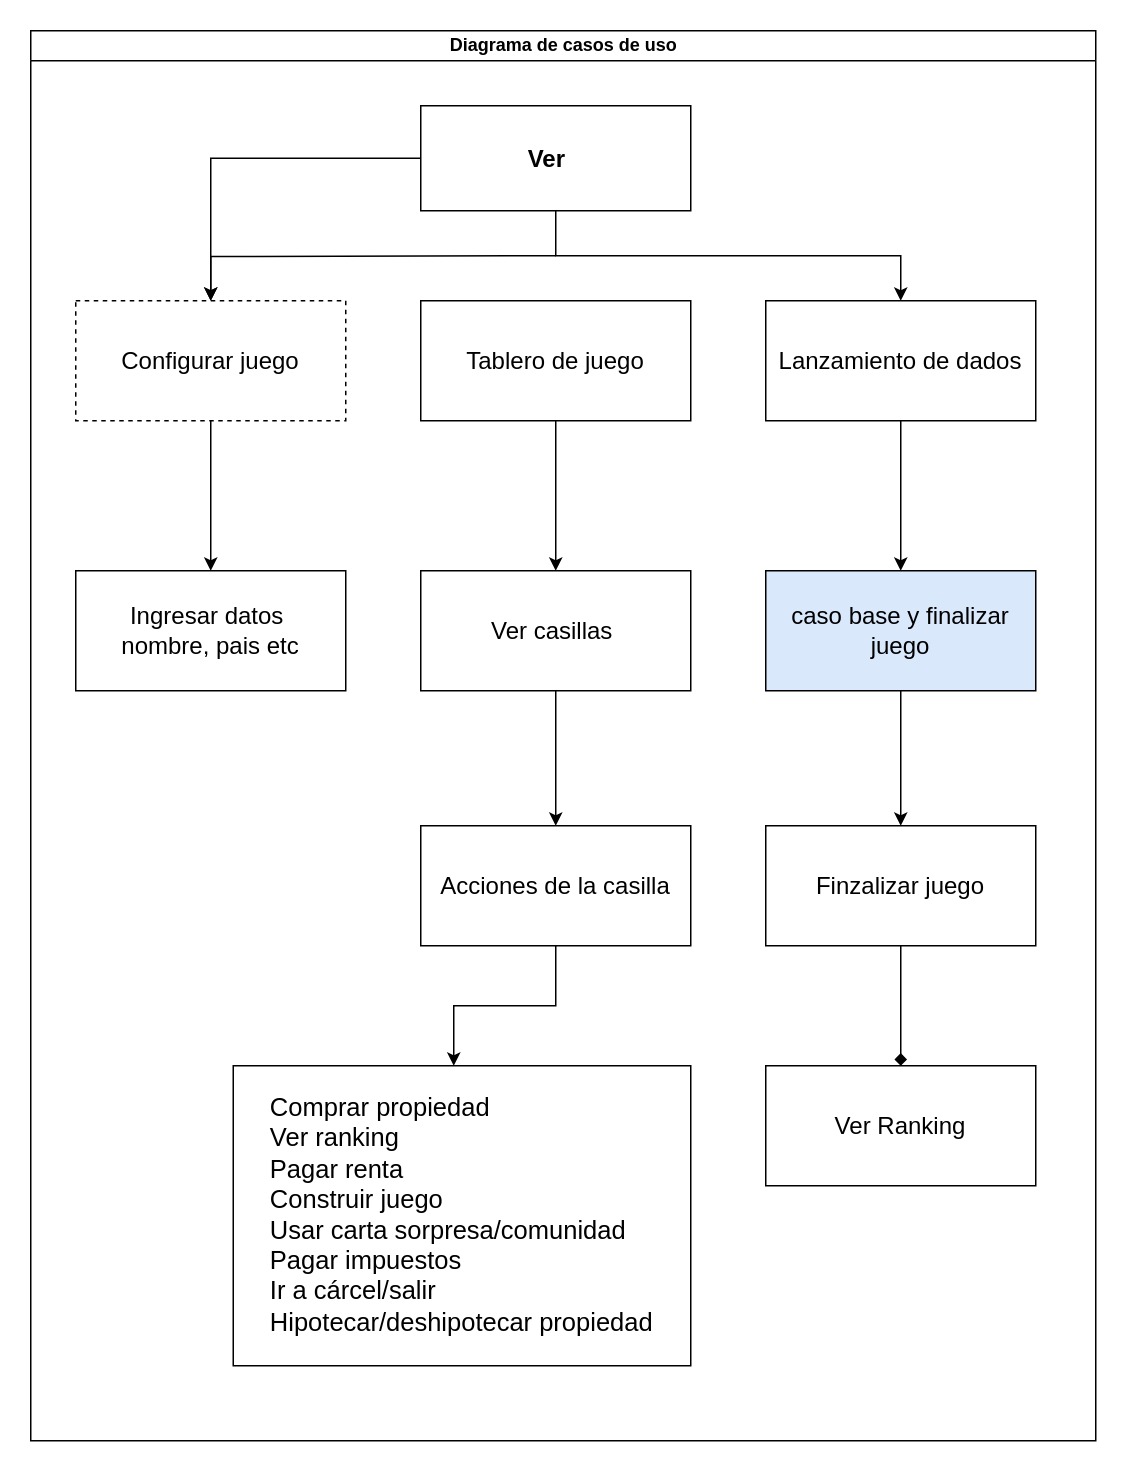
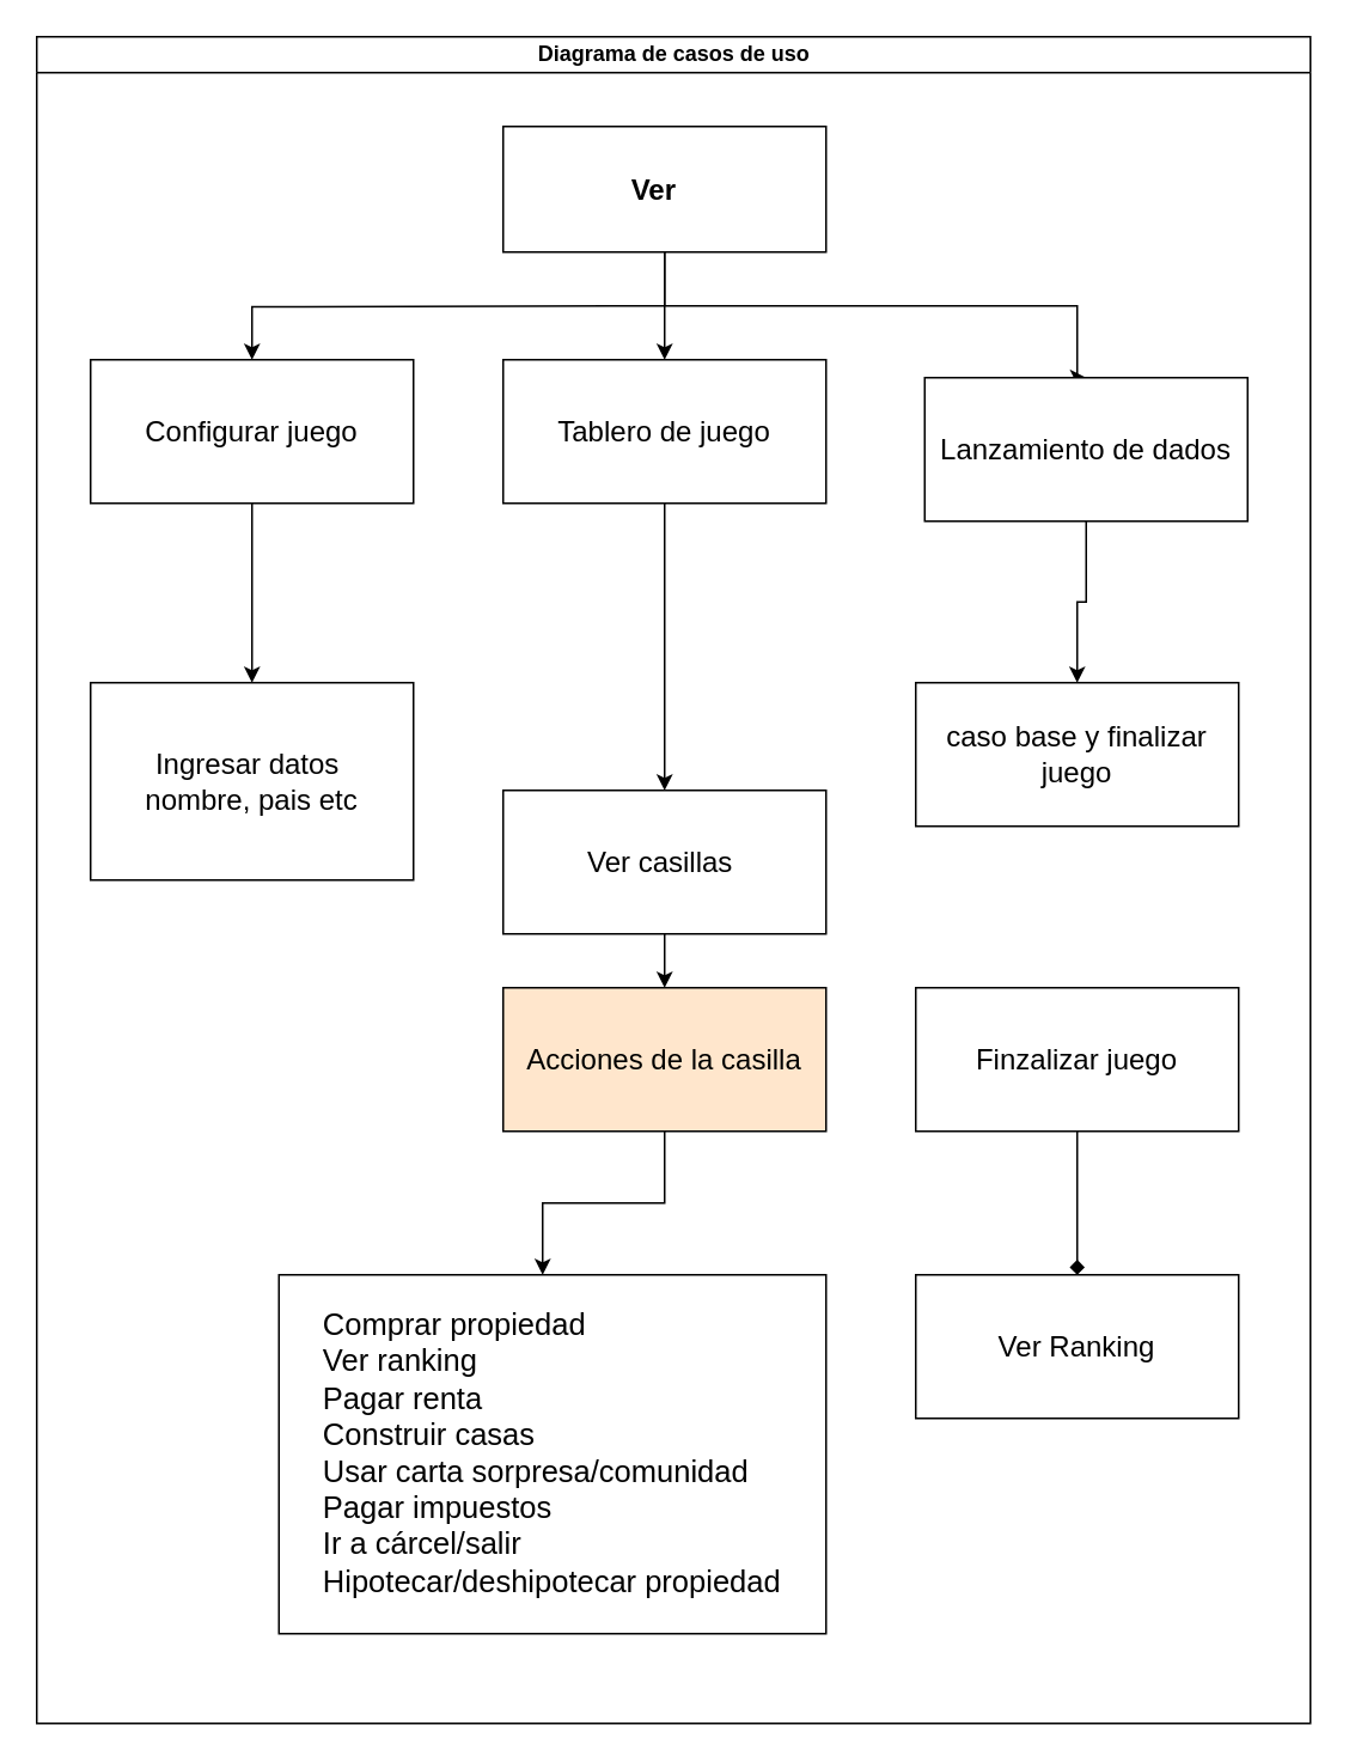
  <mxCell id="0" />
  <mxCell id="1" parent="0" />
  <mxCell id="2" value="Diagrama de casos de uso" style="swimlane;html=1;startSize=20;horizontal=1;containerType=tree;glass=0;" parent="1" vertex="1"><mxGeometry x="20" y="20" width="710" height="940" as="geometry" /></mxCell>
  <mxCell id="3" style="edgeStyle=orthogonalEdgeStyle;rounded=0;orthogonalLoop=1;jettySize=auto;html=1;" edge="1" parent="2" target="8"><mxGeometry relative="1" as="geometry"><mxPoint x="350" y="150" as="sourcePoint" /></mxGeometry></mxCell>
- <mxCell id="4" style="edgeStyle=orthogonalEdgeStyle;rounded=0;orthogonalLoop=1;jettySize=auto;html=1;" edge="1" parent="2" source="6" target="8"><mxGeometry relative="1" as="geometry" /></mxCell>
+ <mxCell id="4" style="edgeStyle=orthogonalEdgeStyle;rounded=0;orthogonalLoop=1;jettySize=auto;html=1;entryX=0.5;entryY=0;entryDx=0;entryDy=0;" edge="1" parent="2" source="6" target="10"><mxGeometry relative="1" as="geometry" /></mxCell>
  <mxCell id="5" style="edgeStyle=orthogonalEdgeStyle;rounded=0;orthogonalLoop=1;jettySize=auto;html=1;entryX=0.5;entryY=0;entryDx=0;entryDy=0;" edge="1" parent="2" source="6" target="12"><mxGeometry relative="1" as="geometry"><Array as="points"><mxPoint x="350" y="150" /><mxPoint x="580" y="150" /></Array></mxGeometry></mxCell>
  <mxCell id="6" value="&lt;font style=&quot;font-size: 16px;&quot;&gt;&amp;nbsp; &amp;nbsp; Ver&lt;/font&gt;" style="label;image=https://cdn3.iconfinder.com/data/icons/user-avatars-1/512/users-3-128.png;whiteSpace=wrap;html=1;rounded=0;glass=0;treeMoving=1;treeFolding=1;" parent="2" vertex="1"><mxGeometry x="260" y="50" width="180" height="70" as="geometry" /></mxCell>
  <mxCell id="7" style="edgeStyle=orthogonalEdgeStyle;rounded=0;orthogonalLoop=1;jettySize=auto;html=1;" edge="1" parent="2" source="8" target="13"><mxGeometry relative="1" as="geometry" /></mxCell>
- <mxCell id="8" value="&lt;div style=&quot;text-align: left;&quot;&gt;&lt;span style=&quot;background-color: transparent; color: light-dark(rgb(0, 0, 0), rgb(255, 255, 255));&quot;&gt;&lt;font style=&quot;font-size: 16px;&quot;&gt;Configurar juego&lt;/font&gt;&lt;/span&gt;&lt;/div&gt;" style="rounded=0;whiteSpace=wrap;html=1;dashed=1;" vertex="1" parent="2"><mxGeometry x="30" y="180" width="180" height="80" as="geometry" /></mxCell>
+ <mxCell id="8" value="&lt;div style=&quot;text-align: left;&quot;&gt;&lt;span style=&quot;background-color: transparent; color: light-dark(rgb(0, 0, 0), rgb(255, 255, 255));&quot;&gt;&lt;font style=&quot;font-size: 16px;&quot;&gt;Configurar juego&lt;/font&gt;&lt;/span&gt;&lt;/div&gt;" style="rounded=0;whiteSpace=wrap;html=1;" vertex="1" parent="2"><mxGeometry x="30" y="180" width="180" height="80" as="geometry" /></mxCell>
  <mxCell id="9" style="edgeStyle=orthogonalEdgeStyle;rounded=0;orthogonalLoop=1;jettySize=auto;html=1;" edge="1" parent="2" source="10" target="15"><mxGeometry relative="1" as="geometry" /></mxCell>
  <mxCell id="10" value="&lt;div style=&quot;text-align: left;&quot;&gt;&lt;span style=&quot;font-size: 16px;&quot;&gt;Tablero de juego&lt;/span&gt;&lt;/div&gt;" style="rounded=0;whiteSpace=wrap;html=1;" vertex="1" parent="2"><mxGeometry x="260" y="180" width="180" height="80" as="geometry" /></mxCell>
  <mxCell id="11" style="edgeStyle=orthogonalEdgeStyle;rounded=0;orthogonalLoop=1;jettySize=auto;html=1;" edge="1" parent="2" source="12" target="17"><mxGeometry relative="1" as="geometry" /></mxCell>
- <mxCell id="12" value="&lt;div style=&quot;text-align: left;&quot;&gt;&lt;span style=&quot;font-size: 16px;&quot;&gt;Lanzamiento de dados&lt;/span&gt;&lt;/div&gt;" style="rounded=0;whiteSpace=wrap;html=1;" vertex="1" parent="2"><mxGeometry x="490" y="180" width="180" height="80" as="geometry" /></mxCell>
- <mxCell id="13" value="&lt;div style=&quot;&quot;&gt;&lt;span style=&quot;font-size: 16px;&quot;&gt;Ingresar datos&amp;nbsp;&lt;/span&gt;&lt;/div&gt;&lt;div style=&quot;&quot;&gt;&lt;span style=&quot;font-size: 16px; background-color: transparent; color: light-dark(rgb(0, 0, 0), rgb(255, 255, 255));&quot;&gt;nombre, pais etc&lt;/span&gt;&lt;/div&gt;" style="rounded=0;whiteSpace=wrap;html=1;align=center;" vertex="1" parent="2"><mxGeometry x="30" y="360" width="180" height="80" as="geometry" /></mxCell>
+ <mxCell id="12" value="&lt;div style=&quot;text-align: left;&quot;&gt;&lt;span style=&quot;font-size: 16px;&quot;&gt;Lanzamiento de dados&lt;/span&gt;&lt;/div&gt;" style="rounded=0;whiteSpace=wrap;html=1;" vertex="1" parent="2"><mxGeometry x="495" y="190" width="180" height="80" as="geometry" /></mxCell>
+ <mxCell id="13" value="&lt;div style=&quot;&quot;&gt;&lt;span style=&quot;font-size: 16px;&quot;&gt;Ingresar datos&amp;nbsp;&lt;/span&gt;&lt;/div&gt;&lt;div style=&quot;&quot;&gt;&lt;span style=&quot;font-size: 16px; background-color: transparent; color: light-dark(rgb(0, 0, 0), rgb(255, 255, 255));&quot;&gt;nombre, pais etc&lt;/span&gt;&lt;/div&gt;" style="rounded=0;whiteSpace=wrap;html=1;align=center;" vertex="1" parent="2"><mxGeometry x="30" y="360" width="180" height="110" as="geometry" /></mxCell>
  <mxCell id="14" style="edgeStyle=orthogonalEdgeStyle;rounded=0;orthogonalLoop=1;jettySize=auto;html=1;entryX=0.5;entryY=0;entryDx=0;entryDy=0;" edge="1" parent="2" source="15" target="18"><mxGeometry relative="1" as="geometry" /></mxCell>
- <mxCell id="15" value="&lt;div style=&quot;text-align: left;&quot;&gt;&lt;span style=&quot;font-size: 16px;&quot;&gt;Ver casillas&amp;nbsp;&lt;/span&gt;&lt;/div&gt;" style="rounded=0;whiteSpace=wrap;html=1;" vertex="1" parent="2"><mxGeometry x="260" y="360" width="180" height="80" as="geometry" /></mxCell>
- <mxCell id="16" style="edgeStyle=orthogonalEdgeStyle;rounded=0;orthogonalLoop=1;jettySize=auto;html=1;entryX=0.5;entryY=0;entryDx=0;entryDy=0;" edge="1" parent="2" source="17" target="20"><mxGeometry relative="1" as="geometry" /></mxCell>
- <mxCell id="17" value="&lt;div style=&quot;&quot;&gt;&lt;span style=&quot;font-size: 16px;&quot;&gt;caso base y finalizar juego&lt;/span&gt;&lt;/div&gt;" style="rounded=0;whiteSpace=wrap;html=1;align=center;fillColor=#dae8fc;" vertex="1" parent="2"><mxGeometry x="490" y="360" width="180" height="80" as="geometry" /></mxCell>
- <mxCell id="18" value="&lt;div style=&quot;text-align: left;&quot;&gt;&lt;span style=&quot;font-size: 16px;&quot;&gt;Acciones de la casilla&lt;/span&gt;&lt;/div&gt;" style="rounded=0;whiteSpace=wrap;html=1;" vertex="1" parent="2"><mxGeometry x="260" y="530" width="180" height="80" as="geometry" /></mxCell>
+ <mxCell id="15" value="&lt;div style=&quot;text-align: left;&quot;&gt;&lt;span style=&quot;font-size: 16px;&quot;&gt;Ver casillas&amp;nbsp;&lt;/span&gt;&lt;/div&gt;" style="rounded=0;whiteSpace=wrap;html=1;" vertex="1" parent="2"><mxGeometry x="260" y="420" width="180" height="80" as="geometry" /></mxCell>
+ <mxCell id="17" value="&lt;div style=&quot;&quot;&gt;&lt;span style=&quot;font-size: 16px;&quot;&gt;caso base y finalizar juego&lt;/span&gt;&lt;/div&gt;" style="rounded=0;whiteSpace=wrap;html=1;align=center;" vertex="1" parent="2"><mxGeometry x="490" y="360" width="180" height="80" as="geometry" /></mxCell>
+ <mxCell id="18" value="&lt;div style=&quot;text-align: left;&quot;&gt;&lt;span style=&quot;font-size: 16px;&quot;&gt;Acciones de la casilla&lt;/span&gt;&lt;/div&gt;" style="rounded=0;whiteSpace=wrap;html=1;fillColor=#ffe6cc;" vertex="1" parent="2"><mxGeometry x="260" y="530" width="180" height="80" as="geometry" /></mxCell>
  <mxCell id="19" style="edgeStyle=orthogonalEdgeStyle;rounded=0;orthogonalLoop=1;jettySize=auto;html=1;entryX=0.5;entryY=0;entryDx=0;entryDy=0;endArrow=diamond;" edge="1" parent="2" source="20" target="21"><mxGeometry relative="1" as="geometry" /></mxCell>
  <mxCell id="20" value="&lt;div style=&quot;&quot;&gt;&lt;span style=&quot;font-size: 16px;&quot;&gt;Finzalizar juego&lt;/span&gt;&lt;/div&gt;" style="rounded=0;whiteSpace=wrap;html=1;align=center;" vertex="1" parent="2"><mxGeometry x="490" y="530" width="180" height="80" as="geometry" /></mxCell>
  <mxCell id="21" value="&lt;div style=&quot;&quot;&gt;&lt;span style=&quot;font-size: 16px;&quot;&gt;Ver Ranking&lt;/span&gt;&lt;/div&gt;" style="rounded=0;whiteSpace=wrap;html=1;align=center;" vertex="1" parent="2"><mxGeometry x="490" y="690" width="180" height="80" as="geometry" /></mxCell>
- <mxCell id="22" value="&lt;div style=&quot;text-align: left;&quot;&gt;&lt;font style=&quot;font-size: 17px;&quot;&gt;&lt;span style=&quot;background-color: transparent; color: light-dark(rgb(0, 0, 0), rgb(255, 255, 255));&quot;&gt;Comprar propiedad&lt;/span&gt;&lt;/font&gt;&lt;/div&gt;&lt;div style=&quot;text-align: left;&quot;&gt;&lt;font style=&quot;font-size: 17px;&quot;&gt;&lt;span style=&quot;background-color: transparent; color: light-dark(rgb(0, 0, 0), rgb(255, 255, 255));&quot;&gt;Ver ranking&lt;/span&gt;&lt;/font&gt;&lt;/div&gt;&lt;div style=&quot;text-align: left;&quot;&gt;&lt;span style=&quot;font-size: 17px; background-color: transparent; color: light-dark(rgb(0, 0, 0), rgb(255, 255, 255));&quot;&gt;Pagar renta&lt;/span&gt;&lt;/div&gt;&lt;div style=&quot;text-align: left;&quot;&gt;&lt;font style=&quot;font-size: 17px;&quot;&gt;Construir juego&lt;/font&gt;&lt;/div&gt;&lt;div style=&quot;text-align: left;&quot;&gt;&lt;span style=&quot;font-size: 17px; background-color: transparent; color: light-dark(rgb(0, 0, 0), rgb(255, 255, 255));&quot;&gt;Usar carta sorpresa/comunidad&lt;/span&gt;&lt;/div&gt;&lt;div style=&quot;text-align: left;&quot;&gt;&lt;span style=&quot;font-size: 17px; background-color: transparent; color: light-dark(rgb(0, 0, 0), rgb(255, 255, 255));&quot;&gt;Pagar impuestos&lt;/span&gt;&lt;/div&gt;&lt;div style=&quot;text-align: left;&quot;&gt;&lt;span style=&quot;font-size: 17px; background-color: transparent; color: light-dark(rgb(0, 0, 0), rgb(255, 255, 255));&quot;&gt;Ir a cárcel/salir&lt;/span&gt;&lt;/div&gt;&lt;div style=&quot;text-align: left;&quot;&gt;&lt;span style=&quot;font-size: 17px; background-color: transparent; color: light-dark(rgb(0, 0, 0), rgb(255, 255, 255));&quot;&gt;Hipotecar/deshipotecar propiedad&lt;/span&gt;&lt;/div&gt;" style="rounded=0;whiteSpace=wrap;html=1;" vertex="1" parent="2"><mxGeometry x="135" y="690" width="305" height="200" as="geometry" /></mxCell>
+ <mxCell id="22" value="&lt;div style=&quot;text-align: left;&quot;&gt;&lt;font style=&quot;font-size: 17px;&quot;&gt;&lt;span style=&quot;background-color: transparent; color: light-dark(rgb(0, 0, 0), rgb(255, 255, 255));&quot;&gt;Comprar propiedad&lt;/span&gt;&lt;/font&gt;&lt;/div&gt;&lt;div style=&quot;text-align: left;&quot;&gt;&lt;font style=&quot;font-size: 17px;&quot;&gt;&lt;span style=&quot;background-color: transparent; color: light-dark(rgb(0, 0, 0), rgb(255, 255, 255));&quot;&gt;Ver ranking&lt;/span&gt;&lt;/font&gt;&lt;/div&gt;&lt;div style=&quot;text-align: left;&quot;&gt;&lt;span style=&quot;font-size: 17px; background-color: transparent; color: light-dark(rgb(0, 0, 0), rgb(255, 255, 255));&quot;&gt;Pagar renta&lt;/span&gt;&lt;/div&gt;&lt;div style=&quot;text-align: left;&quot;&gt;&lt;font style=&quot;font-size: 17px;&quot;&gt;Construir casas&lt;/font&gt;&lt;/div&gt;&lt;div style=&quot;text-align: left;&quot;&gt;&lt;span style=&quot;font-size: 17px; background-color: transparent; color: light-dark(rgb(0, 0, 0), rgb(255, 255, 255));&quot;&gt;Usar carta sorpresa/comunidad&lt;/span&gt;&lt;/div&gt;&lt;div style=&quot;text-align: left;&quot;&gt;&lt;span style=&quot;font-size: 17px; background-color: transparent; color: light-dark(rgb(0, 0, 0), rgb(255, 255, 255));&quot;&gt;Pagar impuestos&lt;/span&gt;&lt;/div&gt;&lt;div style=&quot;text-align: left;&quot;&gt;&lt;span style=&quot;font-size: 17px; background-color: transparent; color: light-dark(rgb(0, 0, 0), rgb(255, 255, 255));&quot;&gt;Ir a cárcel/salir&lt;/span&gt;&lt;/div&gt;&lt;div style=&quot;text-align: left;&quot;&gt;&lt;span style=&quot;font-size: 17px; background-color: transparent; color: light-dark(rgb(0, 0, 0), rgb(255, 255, 255));&quot;&gt;Hipotecar/deshipotecar propiedad&lt;/span&gt;&lt;/div&gt;" style="rounded=0;whiteSpace=wrap;html=1;" vertex="1" parent="2"><mxGeometry x="135" y="690" width="305" height="200" as="geometry" /></mxCell>
  <mxCell id="23" style="edgeStyle=orthogonalEdgeStyle;rounded=0;orthogonalLoop=1;jettySize=auto;html=1;entryX=0.482;entryY=0;entryDx=0;entryDy=0;entryPerimeter=0;" edge="1" parent="2" source="18" target="22"><mxGeometry relative="1" as="geometry" /></mxCell>
